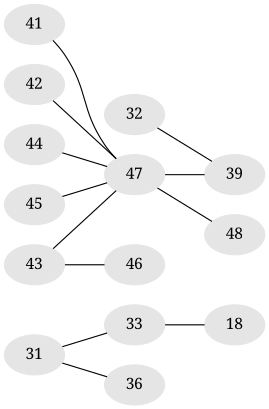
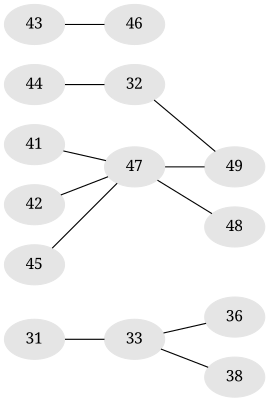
  graph {
    fontname="Noto Serif"
    rankdir=LR
    node [color=gray90 fontname="Noto Serif" style=filled]
    edge [fontname="Noto Serif"]
    33 [super="+17+18+24+30"]
    36
-   38 [label=18]
+   38
    31
    47 [super="+6+8+10+28"]
    48 [super="+23+35+39"]
-   49 [super="+20+15+27+29+37" label=39]
+   49 [super="+20+15+27+29+37"]
    32
    41 [super="+40"]
    42
    43 [super="+25+11"]
    46 [super="+21"]
    44 [super="+9"]
    45
-   31 -- 36
+   33 -- 36
    33 -- 38
    31 -- 33
    47 -- 48
    47 -- 49 [weight=3]
    32 -- 49
    41 -- 47
    42 -- 47
-   43 -- 47 [weight=3]
    43 -- 46
-   44 -- 47 [weight=2]
+   44 -- 32 [weight=2]
    45 -- 47
  }
